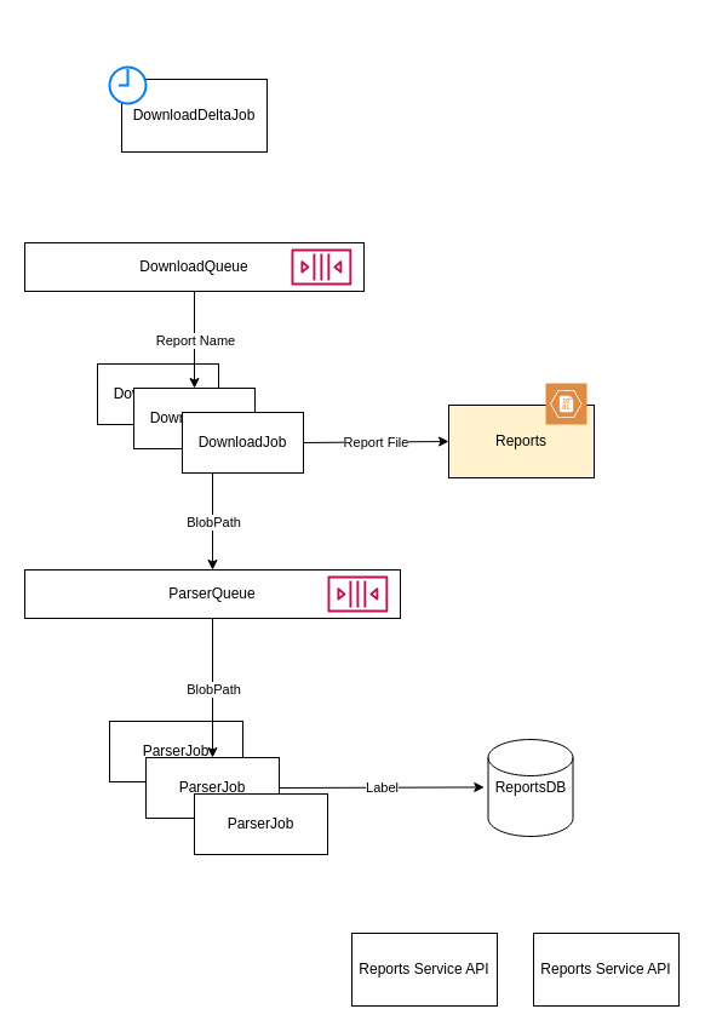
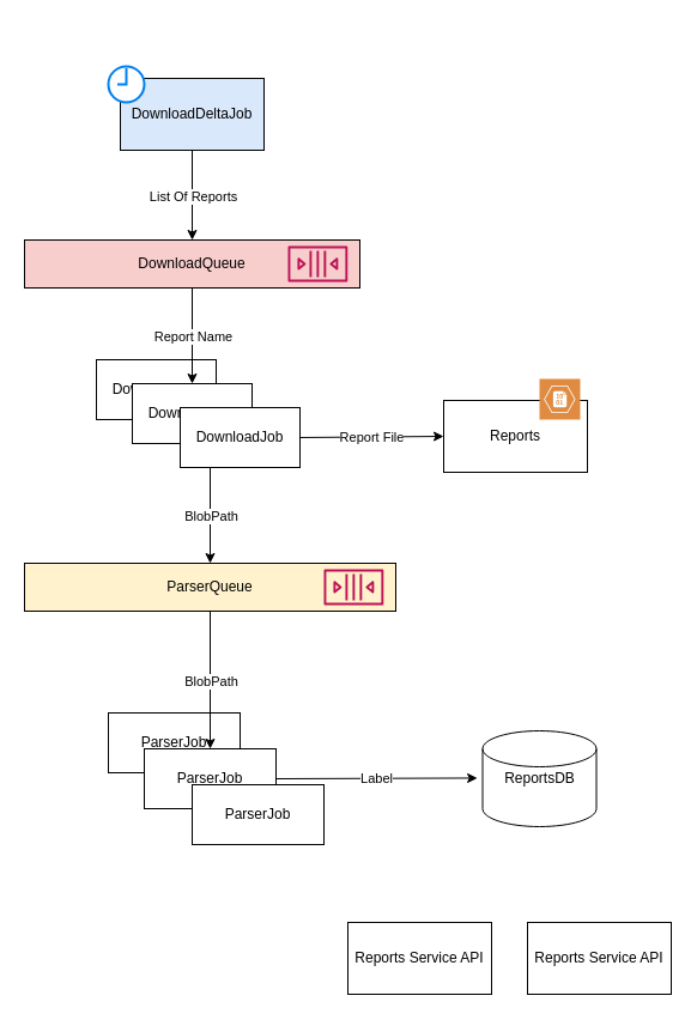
  <mxCell id="0" />
  <mxCell id="1" parent="0" />
+ <mxCell id="2" value="" style="endArrow=classic;html=1;exitX=0.5;exitY=1;exitDx=0;exitDy=0;entryX=0.5;entryY=0;entryDx=0;entryDy=0;" parent="1" source="12" target="30" edge="1"><mxGeometry relative="1" as="geometry"><mxPoint x="410" y="220" as="sourcePoint" /><mxPoint x="556" y="301.056" as="targetPoint" /></mxGeometry></mxCell>
+ <mxCell id="3" value="List Of Reports" style="edgeLabel;resizable=0;html=1;align=center;verticalAlign=middle;" parent="2" connectable="0" vertex="1"><mxGeometry relative="1" as="geometry" /></mxCell>
  <mxCell id="4" value="" style="group" parent="1" vertex="1" connectable="0"><mxGeometry x="80" y="300" width="170" height="90" as="geometry" /></mxCell>
  <mxCell id="5" value="DownloadJob" style="rounded=0;whiteSpace=wrap;html=1;" parent="4" vertex="1"><mxGeometry width="100" height="50" as="geometry" /></mxCell>
  <mxCell id="6" value="DownloadJob" style="rounded=0;whiteSpace=wrap;html=1;" parent="4" vertex="1"><mxGeometry x="30" y="20" width="100" height="50" as="geometry" /></mxCell>
  <mxCell id="7" value="DownloadJob" style="rounded=0;whiteSpace=wrap;html=1;" parent="4" vertex="1"><mxGeometry x="70" y="40" width="100" height="50" as="geometry" /></mxCell>
  <mxCell id="8" value="" style="endArrow=classic;html=1;exitX=0.5;exitY=1;exitDx=0;exitDy=0;entryX=0.5;entryY=0;entryDx=0;entryDy=0;" parent="1" source="30" target="6" edge="1"><mxGeometry relative="1" as="geometry"><mxPoint x="410" y="220" as="sourcePoint" /><mxPoint x="556" y="301.056" as="targetPoint" /></mxGeometry></mxCell>
  <mxCell id="9" value="Report Name" style="edgeLabel;resizable=0;html=1;align=center;verticalAlign=middle;" parent="8" connectable="0" vertex="1"><mxGeometry relative="1" as="geometry" /></mxCell>
  <mxCell id="10" value="" style="group" parent="1" vertex="1" connectable="0"><mxGeometry x="80" y="20" width="140" height="105" as="geometry" /></mxCell>
  <mxCell id="11" value="" style="group" parent="10" vertex="1" connectable="0"><mxGeometry x="10" y="35" width="130" height="70" as="geometry" /></mxCell>
- <mxCell id="12" value="DownloadDeltaJob" style="rounded=0;whiteSpace=wrap;html=1;" parent="11" vertex="1"><mxGeometry x="10" y="10" width="120" height="60" as="geometry" /></mxCell>
+ <mxCell id="12" value="DownloadDeltaJob" style="rounded=0;whiteSpace=wrap;html=1;fillColor=#dae8fc;" parent="11" vertex="1"><mxGeometry x="10" y="10" width="120" height="60" as="geometry" /></mxCell>
  <mxCell id="13" value="" style="html=1;verticalLabelPosition=bottom;align=center;labelBackgroundColor=#ffffff;verticalAlign=top;strokeWidth=2;strokeColor=#0080F0;shadow=0;dashed=0;shape=mxgraph.ios7.icons.clock;" parent="11" vertex="1"><mxGeometry width="30" height="30" as="geometry" /></mxCell>
  <mxCell id="14" value="" style="endArrow=classic;html=1;exitX=1;exitY=0.5;exitDx=0;exitDy=0;entryX=0;entryY=0.5;entryDx=0;entryDy=0;" parent="1" source="7" target="18" edge="1"><mxGeometry relative="1" as="geometry"><mxPoint x="410" y="220" as="sourcePoint" /><mxPoint x="556" y="301.056" as="targetPoint" /></mxGeometry></mxCell>
  <mxCell id="15" value="Report File" style="edgeLabel;resizable=0;html=1;align=center;verticalAlign=middle;" parent="14" connectable="0" vertex="1"><mxGeometry relative="1" as="geometry" /></mxCell>
  <mxCell id="16" value="" style="group" parent="1" vertex="1" connectable="0"><mxGeometry x="370" y="320" width="135" height="74" as="geometry" /></mxCell>
  <mxCell id="17" value="" style="group" parent="16" vertex="1" connectable="0"><mxGeometry width="135" height="74" as="geometry" /></mxCell>
- <mxCell id="18" value="Reports" style="rounded=0;whiteSpace=wrap;html=1;fillColor=#fff2cc;" parent="17" vertex="1"><mxGeometry y="14" width="120" height="60" as="geometry" /></mxCell>
+ <mxCell id="18" value="Reports" style="rounded=0;whiteSpace=wrap;html=1;" parent="17" vertex="1"><mxGeometry y="14" width="120" height="60" as="geometry" /></mxCell>
  <mxCell id="19" value="" style="pointerEvents=1;shadow=0;dashed=0;html=1;strokeColor=none;fillColor=#DF8C42;labelPosition=center;verticalLabelPosition=bottom;verticalAlign=top;align=center;outlineConnect=0;shape=mxgraph.veeam2.azure_blob;" parent="17" vertex="1"><mxGeometry x="80" y="-4" width="34" height="34" as="geometry" /></mxCell>
  <mxCell id="20" value="" style="endArrow=classic;html=1;exitX=0.25;exitY=1;exitDx=0;exitDy=0;entryX=0.5;entryY=0;entryDx=0;entryDy=0;" parent="1" source="7" target="33" edge="1"><mxGeometry relative="1" as="geometry"><mxPoint x="410" y="390" as="sourcePoint" /><mxPoint x="556" y="471.056" as="targetPoint" /></mxGeometry></mxCell>
  <mxCell id="21" value="BlobPath" style="edgeLabel;resizable=0;html=1;align=center;verticalAlign=middle;" parent="20" connectable="0" vertex="1"><mxGeometry relative="1" as="geometry" /></mxCell>
  <mxCell id="22" value="" style="group" parent="1" vertex="1" connectable="0"><mxGeometry x="90" y="595" width="180" height="110" as="geometry" /></mxCell>
  <mxCell id="23" value="ParserJob" style="rounded=0;whiteSpace=wrap;html=1;" parent="22" vertex="1"><mxGeometry width="110" height="50" as="geometry" /></mxCell>
  <mxCell id="24" value="ParserJob" style="rounded=0;whiteSpace=wrap;html=1;" parent="22" vertex="1"><mxGeometry x="30" y="30" width="110" height="50" as="geometry" /></mxCell>
  <mxCell id="25" value="ParserJob" style="rounded=0;whiteSpace=wrap;html=1;" parent="22" vertex="1"><mxGeometry x="70" y="60" width="110" height="50" as="geometry" /></mxCell>
- <mxCell id="26" value="ReportsDB" style="shape=cylinder2;whiteSpace=wrap;html=1;boundedLbl=1;backgroundOutline=1;size=15;" vertex="1" parent="1"><mxGeometry x="402.5" y="610" width="70" height="80" as="geometry" /></mxCell>
+ <mxCell id="26" value="ReportsDB" style="shape=cylinder2;whiteSpace=wrap;html=1;boundedLbl=1;backgroundOutline=1;size=15;" vertex="1" parent="1"><mxGeometry x="402.5" y="610" width="95" height="80" as="geometry" /></mxCell>
  <mxCell id="27" value="" style="endArrow=classic;html=1;exitX=1;exitY=0.5;exitDx=0;exitDy=0;entryX=-0.046;entryY=0.493;entryDx=0;entryDy=0;entryPerimeter=0;" edge="1" parent="1" source="24" target="26"><mxGeometry relative="1" as="geometry"><mxPoint x="120" y="560" as="sourcePoint" /><mxPoint x="266" y="641.056" as="targetPoint" /></mxGeometry></mxCell>
  <mxCell id="28" value="Label" style="edgeLabel;resizable=0;html=1;align=center;verticalAlign=middle;" connectable="0" vertex="1" parent="27"><mxGeometry relative="1" as="geometry" /></mxCell>
  <mxCell id="29" value="" style="group" vertex="1" connectable="0" parent="1"><mxGeometry x="20" y="200" width="280" height="40" as="geometry" /></mxCell>
- <mxCell id="30" value="DownloadQueue" style="rounded=0;whiteSpace=wrap;html=1;" parent="29" vertex="1"><mxGeometry width="280" height="40" as="geometry" /></mxCell>
+ <mxCell id="30" value="DownloadQueue" style="rounded=0;whiteSpace=wrap;html=1;fillColor=#f8cecc;" parent="29" vertex="1"><mxGeometry width="280" height="40" as="geometry" /></mxCell>
  <mxCell id="31" value="" style="outlineConnect=0;fontColor=#232F3E;gradientColor=none;fillColor=#BC1356;strokeColor=none;dashed=0;verticalLabelPosition=bottom;verticalAlign=top;align=center;html=1;fontSize=12;fontStyle=0;aspect=fixed;pointerEvents=1;shape=mxgraph.aws4.queue;" vertex="1" parent="29"><mxGeometry x="220" y="5" width="49.79" height="30" as="geometry" /></mxCell>
  <mxCell id="32" value="" style="group" vertex="1" connectable="0" parent="1"><mxGeometry x="20" y="470" width="310" height="40" as="geometry" /></mxCell>
- <mxCell id="33" value="ParserQueue" style="rounded=0;whiteSpace=wrap;html=1;" parent="32" vertex="1"><mxGeometry width="310" height="40" as="geometry" /></mxCell>
+ <mxCell id="33" value="ParserQueue" style="rounded=0;whiteSpace=wrap;html=1;fillColor=#fff2cc;" parent="32" vertex="1"><mxGeometry width="310" height="40" as="geometry" /></mxCell>
  <mxCell id="34" value="" style="outlineConnect=0;fontColor=#232F3E;gradientColor=none;fillColor=#BC1356;strokeColor=none;dashed=0;verticalLabelPosition=bottom;verticalAlign=top;align=center;html=1;fontSize=12;fontStyle=0;aspect=fixed;pointerEvents=1;shape=mxgraph.aws4.queue;" vertex="1" parent="32"><mxGeometry x="250" y="5" width="49.79" height="30" as="geometry" /></mxCell>
  <mxCell id="35" value="" style="endArrow=classic;html=1;exitX=0.5;exitY=1;exitDx=0;exitDy=0;" edge="1" parent="1" source="33" target="24"><mxGeometry relative="1" as="geometry"><mxPoint x="120" y="390" as="sourcePoint" /><mxPoint x="266" y="471.056" as="targetPoint" /></mxGeometry></mxCell>
  <mxCell id="36" value="BlobPath" style="edgeLabel;resizable=0;html=1;align=center;verticalAlign=middle;" connectable="0" vertex="1" parent="35"><mxGeometry relative="1" as="geometry" /></mxCell>
  <mxCell id="37" value="Reports Service API" style="rounded=0;whiteSpace=wrap;html=1;" vertex="1" parent="1"><mxGeometry x="290" y="770" width="120" height="60" as="geometry" /></mxCell>
  <mxCell id="38" value="Reports Service API" style="rounded=0;whiteSpace=wrap;html=1;" vertex="1" parent="1"><mxGeometry x="440" y="770" width="120" height="60" as="geometry" /></mxCell>
